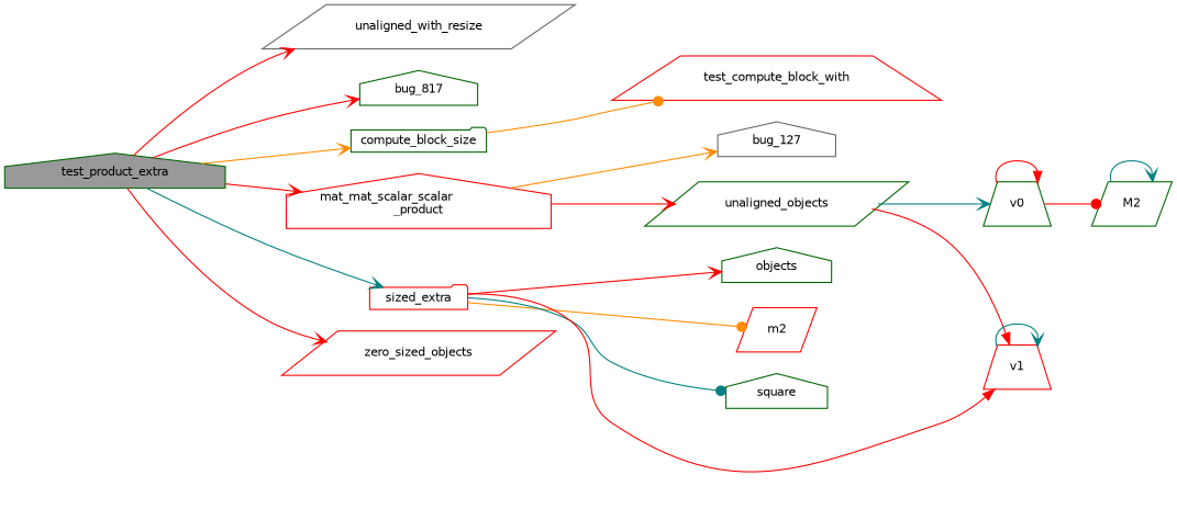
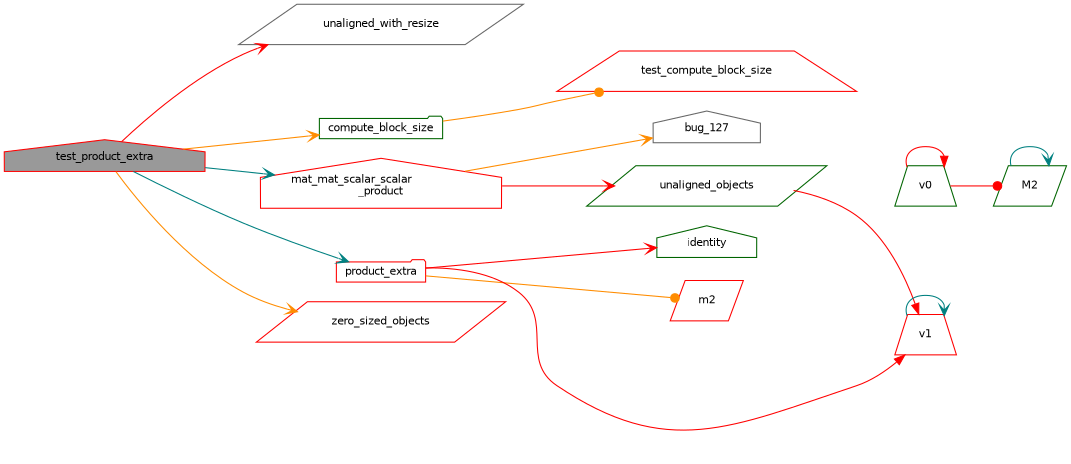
  digraph {
    rankdir=LR
    node [color=red fillcolor=white fontname=Helvetica fontsize=10 shape=house style=filled]
    edge [arrowhead=vee color=red fontname=Helvetica fontsize=10 labelfontname=Helvetica labelfontsize=10 style=solid]
-   n1 [color=darkgreen fillcolor=grey60 fontcolor=black height=0.2 label=test_product_extra width=0.4]
+   n1 [fillcolor=grey60 fontcolor=black height=0.2 label=test_product_extra width=0.4]
    n2 [color=gray40 height=0.2 label=unaligned_with_resize shape=parallelogram width=0.4]
-   n3 [color=darkgreen height=0.2 label=bug_817 width=0.4]
    n4 [color=darkgreen height=0.2 label=compute_block_size shape=folder width=0.4]
    n5 [height=0.2 label="mat_mat_scalar_scalar\l_product" width=0.4]
-   n6 [height=0.2 label=sized_extra shape=folder width=0.4]
+   n6 [height=0.2 label=product_extra shape=folder width=0.4]
    n7 [height=0.2 label=zero_sized_objects shape=parallelogram width=0.4]
    n8 [color=gray40 height=0.2 label=bug_127 width=0.4]
-   n9 [height=0.2 label=test_compute_block_with shape=trapezium width=0.4]
+   n9 [height=0.2 label=test_compute_block_size shape=trapezium width=0.4]
    n10 [color=darkgreen height=0.2 label=unaligned_objects shape=parallelogram width=0.4]
-   n11 [color=darkgreen height=0.2 label=objects width=0.4]
+   n11 [color=darkgreen height=0.2 label=identity width=0.4]
    n12 [height=0.2 label=m2 shape=parallelogram width=0.4]
-   n13 [color=darkgreen height=0.2 label=square width=0.4]
    n14 [height=0.2 label=v1 shape=trapezium width=0.4]
    n15 [color=darkgreen height=0.2 label=v0 shape=trapezium width=0.4]
    n16 [color=darkgreen height=0.2 label=M2 shape=parallelogram width=0.4]
    n1 -> n2
-   n1 -> n3
    n1 -> n4 [color=darkorange]
-   n1 -> n5
+   n1 -> n5 [color=teal]
    n1 -> n6 [color=teal]
-   n1 -> n7
+   n1 -> n7 [color=darkorange]
    n4 -> n9 [arrowhead=dot color=darkorange]
    n5 -> n8 [color=darkorange]
    n5 -> n10
    n6 -> n11
    n6 -> n12 [arrowhead=dot color=darkorange]
-   n6 -> n13 [arrowhead=dot color=teal]
    n6 -> n14 [arrowhead=normal]
    n10 -> n14 [arrowhead=normal]
-   n10 -> n15 [color=teal]
    n14 -> n14 [color=teal]
    n15 -> n15 [arrowhead=normal]
    n15 -> n16 [arrowhead=dot]
    n16 -> n16 [color=teal]
  }
